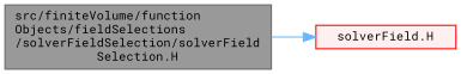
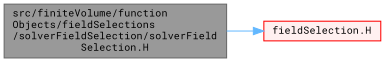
  digraph {
    rankdir=LR
    fontname="Roboto Mono"
    node [fontname="Roboto Mono" fontsize=10 shape=box style=filled]
    n1 [color=gray40 fillcolor=grey60 fontcolor=black height=0.2 label="src/finiteVolume/function\lObjects/fieldSelections\l/solverFieldSelection/solverField\lSelection.H" width=0.4]
-   n2 [color=red fillcolor="#FFF0F0" height=0.2 label="solverField.H" width=0.4]
+   n2 [color=red fillcolor="#FFF0F0" height=0.2 label="fieldSelection.H" width=0.4]
    n1 -> n2 [color=steelblue1 fontname="Roboto Mono" fontsize=10 labelfontname=Helvetica labelfontsize=10 style=solid]
  }
